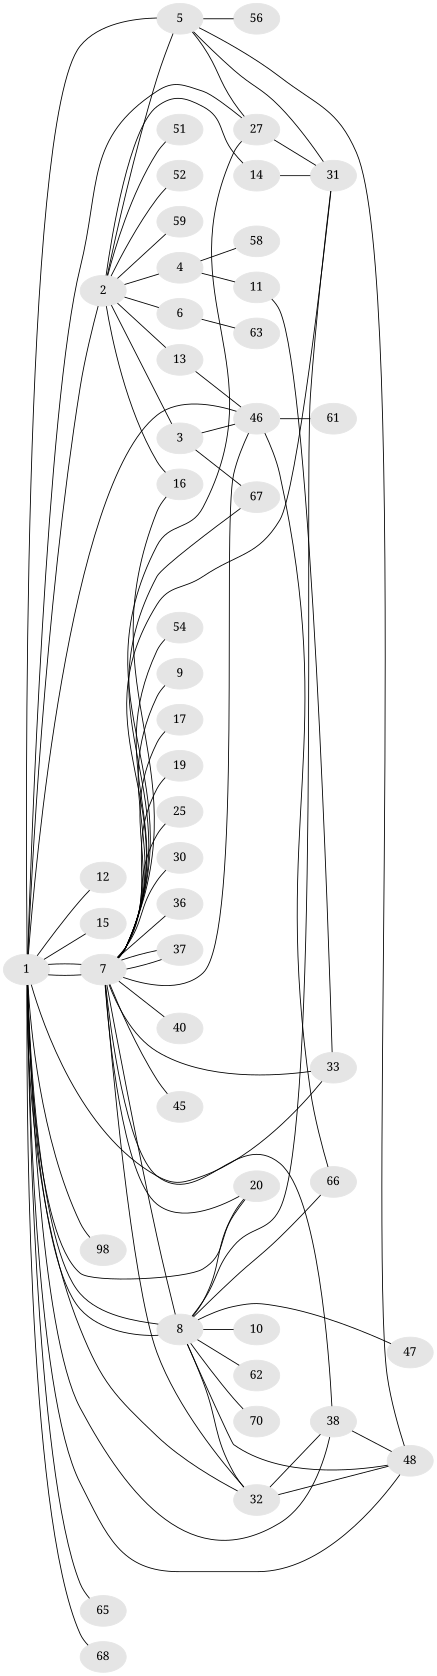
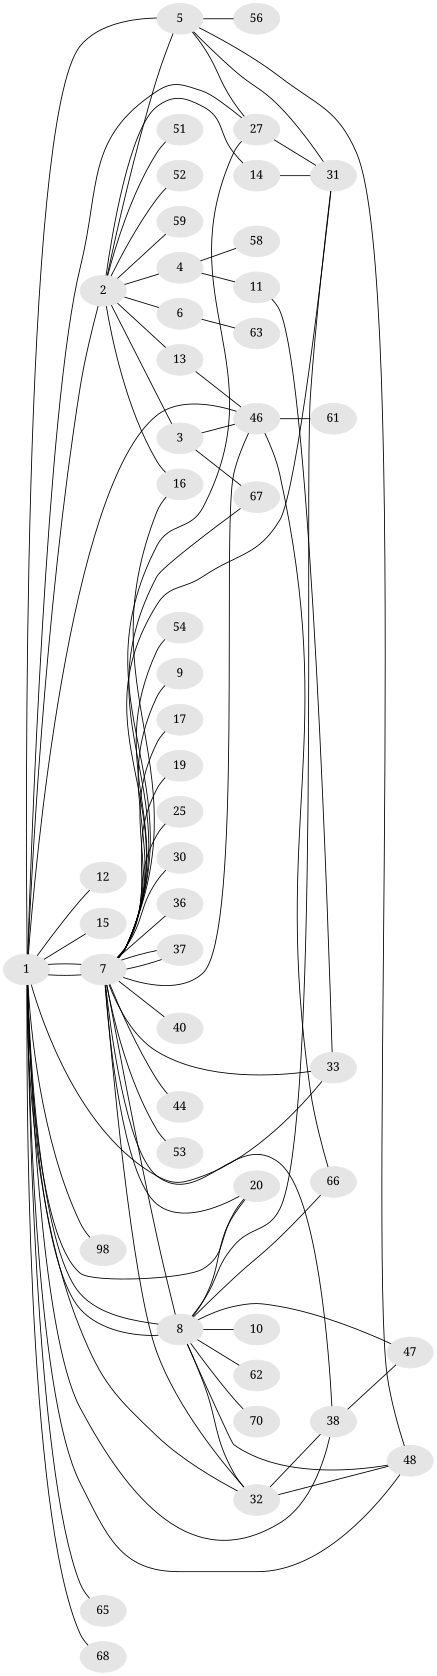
  graph {
    fontname="Noto Serif"
    rankdir=LR
    node [color=gray90 fontname="Noto Serif" style=filled]
    edge [fontname="Noto Serif"]
    1 [super="+22"]
    2 [super="+42"]
    5 [super="+45"]
    7 [super="+23"]
    8 [super="+39"]
    12 [super="+43"]
    15
    20
    27 [super="+49"]
    n10 [label=98]
    32 [super="+69"]
    33 [super="+64"]
    38 [super="+41"]
    46 [super="+60"]
    48 [super="+55"]
    65
    68
    3 [super="+24"]
    4 [super="+57"]
    6 [super="+26"]
    13 [super="+29"]
    14 [super="+34"]
    16 [super="+18"]
    51
    52
    59
    31 [super="+35"]
    56
    67
    9 [super="+21"]
    17 [super="+50"]
    19
    25
    30
    36
    37
    40
-   44 [label=45]
+   44
+   53
    54
    10
    47
    62
    66
    70
    61
    11
    58
    63
    1 -- 2 [weight=2]
    1 -- 5
    1 -- 7 [weight=2]
    1 -- 7
    1 -- 8
    1 -- 8
    1 -- 12
    1 -- 15
    1 -- 20
    1 -- 27
    1 -- n10
    1 -- 32
    1 -- 33
    1 -- 38
    1 -- 46 [weight=2]
    1 -- 48
    1 -- 65
    1 -- 68
    2 -- 5
    2 -- 3
    2 -- 4
    2 -- 6
    2 -- 13
    2 -- 14
    2 -- 16
    2 -- 51
    2 -- 52
    2 -- 59
    5 -- 27
    5 -- 48
    5 -- 31
    5 -- 56 [weight=2]
    7 -- 8
    7 -- 20
    7 -- 27
    7 -- 32
    7 -- 33
    7 -- 38
    7 -- 46
    7 -- 16
    7 -- 31
    7 -- 67
    7 -- 9
    7 -- 17
    7 -- 19
    7 -- 25
    7 -- 30
    7 -- 36
    7 -- 37
    7 -- 37
    7 -- 40
    7 -- 44
+   7 -- 53
    7 -- 54
    8 -- 20
    8 -- 32
    8 -- 48
    8 -- 31
    8 -- 10
    8 -- 47
    8 -- 62
    8 -- 66
    8 -- 70
    27 -- 31
    32 -- 38
    32 -- 48
-   38 -- 48
+   38 -- 47
    46 -- 66
    46 -- 61
    3 -- 46
    3 -- 67
    4 -- 11
    4 -- 58
    6 -- 63
    13 -- 46
    14 -- 31
    11 -- 33
  }
